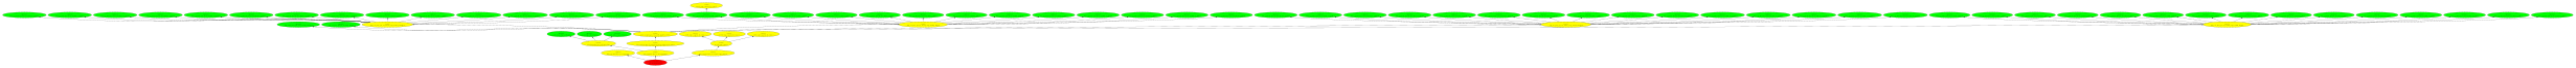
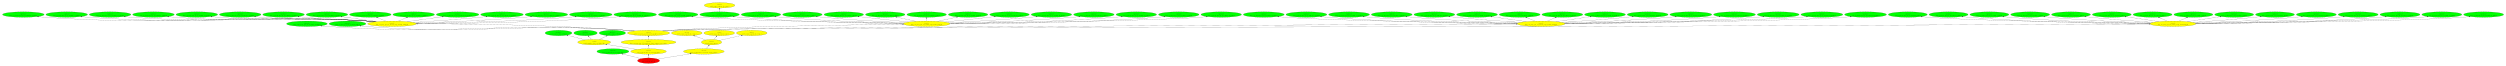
  digraph {
    fontname="Liberation Serif"
    rankdir=BT
    node [fillcolor=green fontname="Liberation Serif" style=filled]
    edge [fontname="Liberation Serif"]
    n1 [label="<spriteset>\nss_tail_empty_16px_unflipped"]
    n2 [label="<spriteset>\nss_tail_light_16px_flipped"]
    n3 [label="<spriteset>\nss_tail_light_empty_unflipped"]
    n4 [fillcolor=yellow label="<switch>\nswitch_graphics_layer_tail_light_16px"]
    n5 [fillcolor=yellow label="<switch>\nswitch_cargo_capacity_by_cargo_0"]
    n6 [fillcolor=yellow label="<switch>\nswitch_cargo_capacity_by_cargo_1"]
    n7 [fillcolor=yellow label="<switch>\nswitch_cargo_capacity_by_cargo_2"]
    n8 [fillcolor=yellow label="<switch>\nswitch_cargo_capacity_by_cargo_3"]
    n9 [fillcolor=yellow label="<switch>\nswitch_cargo_capacity"]
    n10 [label="<spriteset>\nplate_cargo_pony_gen_1A_ss_empty_unflipped"]
    n11 [label="<spriteset>\nplate_car_pony_gen_1A_ss_loading_0_unflipped"]
    n12 [label="<spriteset>\nplate_car_pony_gen_1A_ss_loaded_0_unflipped"]
    n13 [label="<spriteset>\nplate_car_pony_gen_1A_ss_loading_1_unflipped"]
    n14 [label="<spriteset>\nplate_car_pony_gen_1A_ss_loaded_1_unflipped"]
    n15 [label="<spriteset>\nplate_car_pony_gen_1A_ss_loading_2_unflipped"]
    n16 [label="<spriteset>\nplate_car_pony_gen_1A_ss_loaded_2_unflipped"]
    n17 [label="<spriteset>\nplate_car_pony_gen_1A_ss_loading_3_unflipped"]
    n18 [label="<spriteset>\nplate_car_pony_gen_1A_ss_loaded_3_unflipped"]
    n19 [label="<spriteset>\nplate_car_pony_gen_1A_ss_loading_4_unflipped"]
    n20 [label="<spriteset>\nplate_car_pony_gen_1A_ss_loaded_4_unflipped"]
    n21 [label="<spriteset>\nplate_car_pony_gen_1A_ss_loading_5_unflipped"]
    n22 [label="<spriteset>\nplate_car_pony_gen_1A_ss_loaded_5_unflipped"]
    n23 [label="<spriteset>\nplate_car_pony_gen_1A_ss_loading_6_unflipped"]
    n24 [label="<spriteset>\nplate_car_pony_gen_1A_ss_loaded_6_unflipped"]
    n25 [label="<spriteset>\nplate_car_pony_gen_1A_ss_loading_7_unflipped"]
    n26 [label="<spriteset>\nplate_car_pony_gen_1A_ss_loaded_7_unflipped"]
    n27 [label="<spriteset>\nplate_car_pony_gen_1A_ss_loading_8_unflipped"]
    n28 [label="<spriteset>\nplate_car_pony_gen_1A_ss_loaded_8_unflipped"]
    n29 [label="<spriteset>\nplate_car_pony_gen_1A_ss_loading_9_unflipped"]
    n30 [label="<spriteset>\nplate_car_pony_gen_1A_ss_loaded_9_unflipped"]
    n31 [label="<spriteset>\nplate_car_pony_gen_1A_ss_loading_10_unflipped"]
    n32 [label="<spriteset>\nplate_car_pony_gen_1A_ss_loaded_10_unflipped"]
    n33 [label="<spriteset>\nplate_car_pony_gen_1A_ss_loading_11_unflipped"]
    n34 [label="<spriteset>\nplate_car_pony_gen_1A_ss_loaded_11_unflipped"]
    n35 [label="<spriteset>\nplate_car_pony_gen_1A_ss_loading_12_unflipped"]
    n36 [label="<spriteset>\nplate_car_pony_gen_1A_ss_loaded_12_unflipped"]
+   n37 [label="<spriteset>\nplate_car_pony_gen_1A_ss_loading_13_unflipped"]
    n38 [label="<spriteset>\nplate_car_pony_gen_1A_ss_loaded_13_unflipped"]
    n39 [label="<spriteset>\nplate_car_pony_gen_1A_ss_loading_14_unflipped"]
    n40 [label="<spriteset>\nplate_car_pony_gen_1A_ss_loaded_14_unflipped"]
    n41 [label="<spriteset>\nplate_car_pony_gen_1A_ss_empty_flipped"]
    n42 [label="<spriteset>\nplate_car_pony_gen_1A_ss_loading_0_flipped"]
    n43 [label="<spriteset>\nplate_car_pony_gen_1A_ss_loaded_0_flipped"]
    n44 [label="<spriteset>\nplate_car_pony_gen_1A_ss_loading_1_flipped"]
    n45 [label="<spriteset>\nplate_car_pony_gen_1A_ss_loaded_1_flipped"]
    n46 [label="<spriteset>\nplate_car_pony_gen_1A_ss_loading_2_flipped"]
    n47 [label="<spriteset>\nplate_car_pony_gen_1A_ss_loaded_2_flipped"]
    n48 [label="<spriteset>\nplate_car_pony_gen_1A_ss_loading_3_flipped"]
    n49 [label="<spriteset>\nplate_car_pony_gen_1A_ss_loaded_3_flipped"]
    n50 [label="<spriteset>\nplate_car_pony_gen_1A_ss_loading_4_flipped"]
    n51 [label="<spriteset>\nplate_car_pony_gen_1A_ss_loaded_4_flipped"]
    n52 [label="<spriteset>\nplate_car_pony_gen_1A_ss_loading_5_flipped"]
    n53 [label="<spriteset>\nplate_car_pony_gen_1A_ss_loaded_5_flipped"]
    n54 [label="<spriteset>\nplate_car_pony_gen_1A_ss_loaded_6_flipped"]
    n55 [label="<spriteset>\nplate_car_pony_gen_1A_ss_loading_7_flipped"]
    n56 [label="<spriteset>\nplate_car_pony_gen_1A_ss_loaded_7_flipped"]
    n57 [label="<spriteset>\nplate_car_pony_gen_1A_ss_loading_8_flipped"]
    n58 [label="<spriteset>\nplate_car_pony_gen_1A_ss_loaded_8_flipped"]
    n59 [label="<spriteset>\nplate_car_pony_gen_1A_ss_loading_9_flipped"]
    n60 [label="<spriteset>\nplate_car_pony_gen_1A_ss_loaded_9_flipped"]
    n61 [label="<spriteset>\nplate_car_pony_gen_1A_ss_loading_10_flipped"]
    n62 [label="<spriteset>\nplate_car_pony_gen_1A_ss_loaded_10_flipped"]
    n63 [label="<spriteset>\nplate_car_pony_gen_1A_ss_loading_11_flipped"]
    n64 [label="<spriteset>\nplate_car_pony_gen_1A_ss_loaded_11_flipped"]
    n65 [label="<spriteset>\nplate_car_pony_gen_1A_ss_loading_12_flipped"]
    n66 [label="<spriteset>\nplate_car_pony_gen_1A_ss_loaded_12_flipped"]
    n67 [label="<spriteset>\nplate_car_pony_gen_1A_ss_loading_13_flipped"]
    n68 [label="<spriteset>\nplate_car_pony_gen_1A_ss_loaded_13_flipped"]
    n69 [label="<spriteset>\nplate_car_pony_gen_1A_ss_loading_14_flipped"]
    n70 [label="<spriteset>\nplate_car_pony_gen_1A_ss_loaded_14_flipped"]
    n71 [fillcolor=yellow label="<switch>\nplate_car_pony_gen_1A_switch_cargo_loading_unflipped"]
    n72 [fillcolor=yellow label="<switch>\nplate_car_pony_gen_1A_switch_cargo_loading_flipped"]
    n73 [fillcolor=yellow label="<switch>\nplate_car_pony_gen_1A_switch_cargo_loaded_unflipped"]
    n74 [fillcolor=yellow label="<switch>\nplate_car_pony_gen_1A_switch_cargo_loaded_flipped"]
    n75 [fillcolor=yellow label="<switch>\nplate_car_pony_gen_1A_switch_graphics_vehicle"]
-   n76 [fillcolor=yellow label="<spriteset>\nplate_car_pony_gen_1A_ss_purchase"]
+   n76 [label="<spriteset>\nplate_car_pony_gen_1A_ss_purchase"]
    n77 [fillcolor=yellow label="<switch>\nplate_car_pony_gen_1A_switch_set_layers_register_more_sprites"]
    n78 [fillcolor=yellow label="<switch>\nplate_car_pony_gen_1A_switch_graphics"]
    n79 [fillcolor=yellow label="<switch>\nplate_car_pony_gen_1A_switch_cargo_capacity"]
    n80 [fillcolor=red label="<FEAT_TRAINS 1480>\nplate_car_pony_gen_1A"]
    n4 -> n1
    n4 -> n2
    n4 -> n3
    n9 -> n6
    n9 -> n7
    n9 -> n8
    n44 -> n5
    n71 -> n11
    n71 -> n13
    n71 -> n15
    n71 -> n17
    n71 -> n19
    n71 -> n21
    n71 -> n23
    n71 -> n25
    n71 -> n27
    n71 -> n29
    n71 -> n31
    n71 -> n33
    n71 -> n35
+   n71 -> n37
    n71 -> n39
    n72 -> n42
    n72 -> n44
    n72 -> n46
    n72 -> n48
    n72 -> n50
    n72 -> n52
    n72 -> n55
    n72 -> n57
    n72 -> n59
    n72 -> n61
    n72 -> n63
    n72 -> n65
    n72 -> n67
    n72 -> n69
    n73 -> n12
    n73 -> n14
    n73 -> n16
    n73 -> n18
    n73 -> n20
    n73 -> n22
    n73 -> n24
    n73 -> n26
    n73 -> n28
    n73 -> n30
    n73 -> n32
    n73 -> n34
    n73 -> n36
    n73 -> n38
    n73 -> n40
    n74 -> n43
    n74 -> n45
    n74 -> n47
    n74 -> n49
    n74 -> n51
    n74 -> n53
    n74 -> n54
    n74 -> n56
    n74 -> n58
    n74 -> n60
    n74 -> n62
    n74 -> n64
    n74 -> n66
    n74 -> n68
    n74 -> n70
    n75 -> n10
    n75 -> n41
    n75 -> n71
    n75 -> n72
    n75 -> n73
    n75 -> n74
    n77 -> n75
    n78 -> n4
    n78 -> n77
    n79 -> n9
    n80 -> n76
    n80 -> n78
    n80 -> n79
  }
